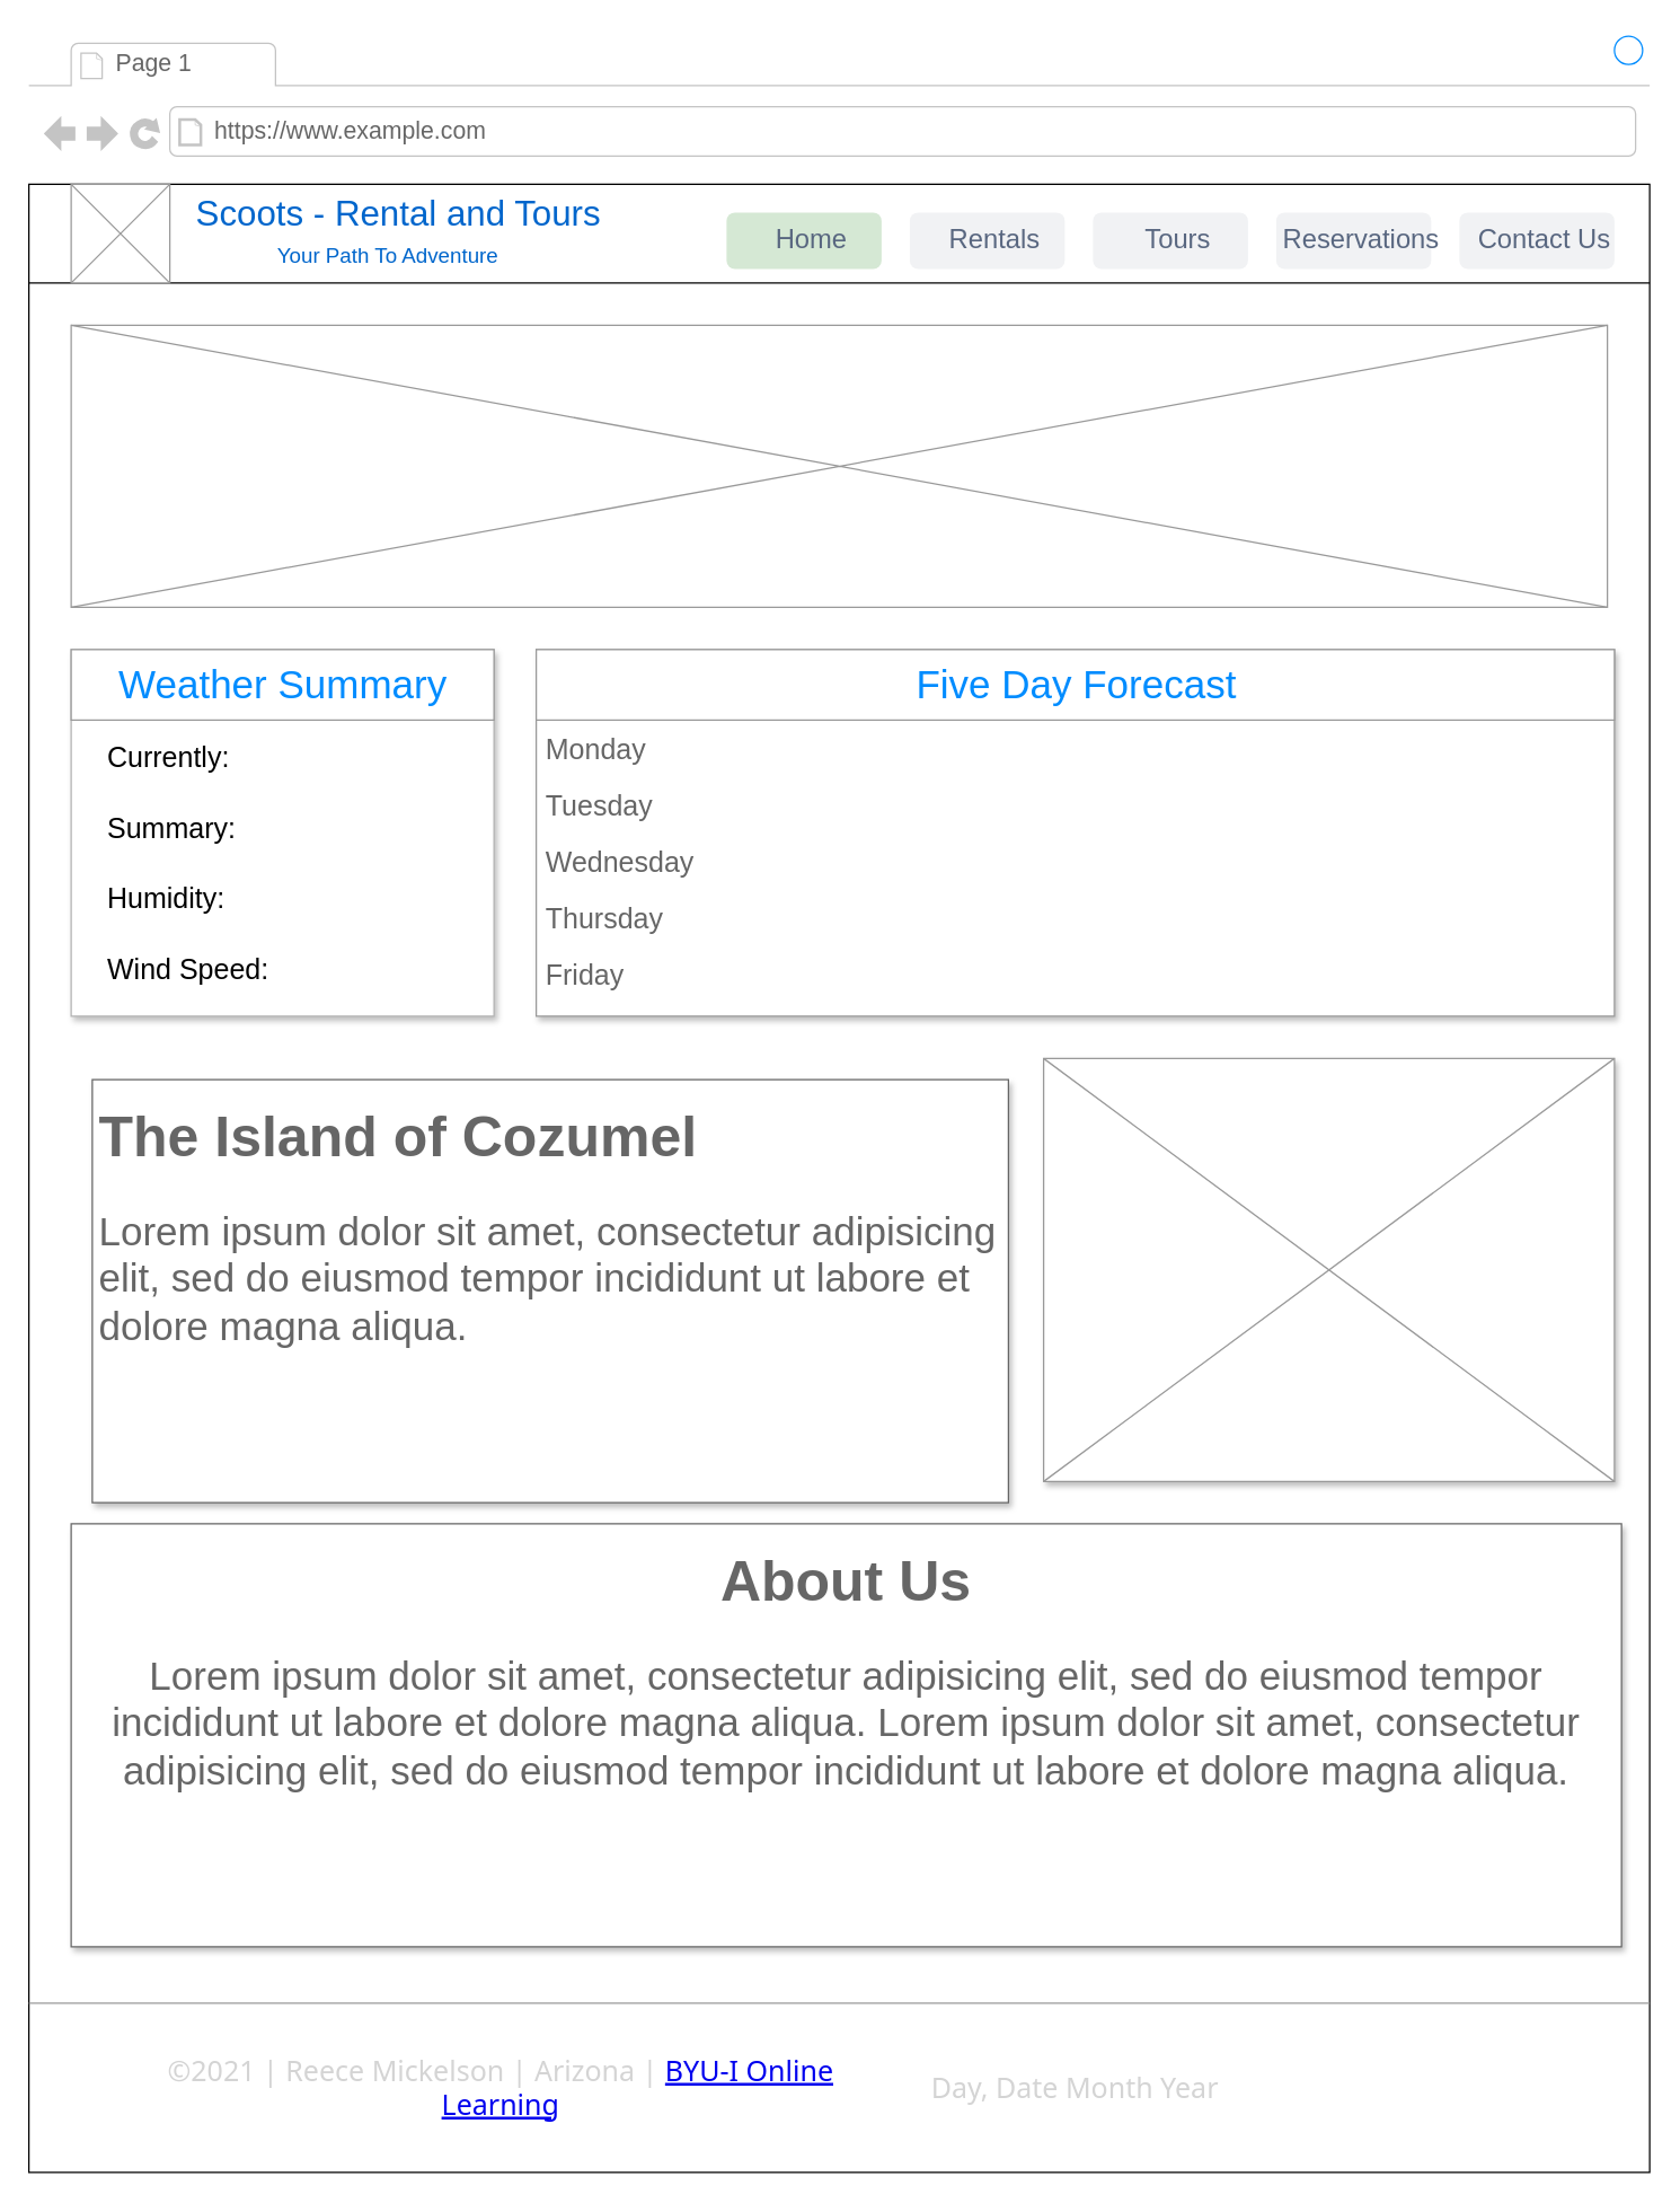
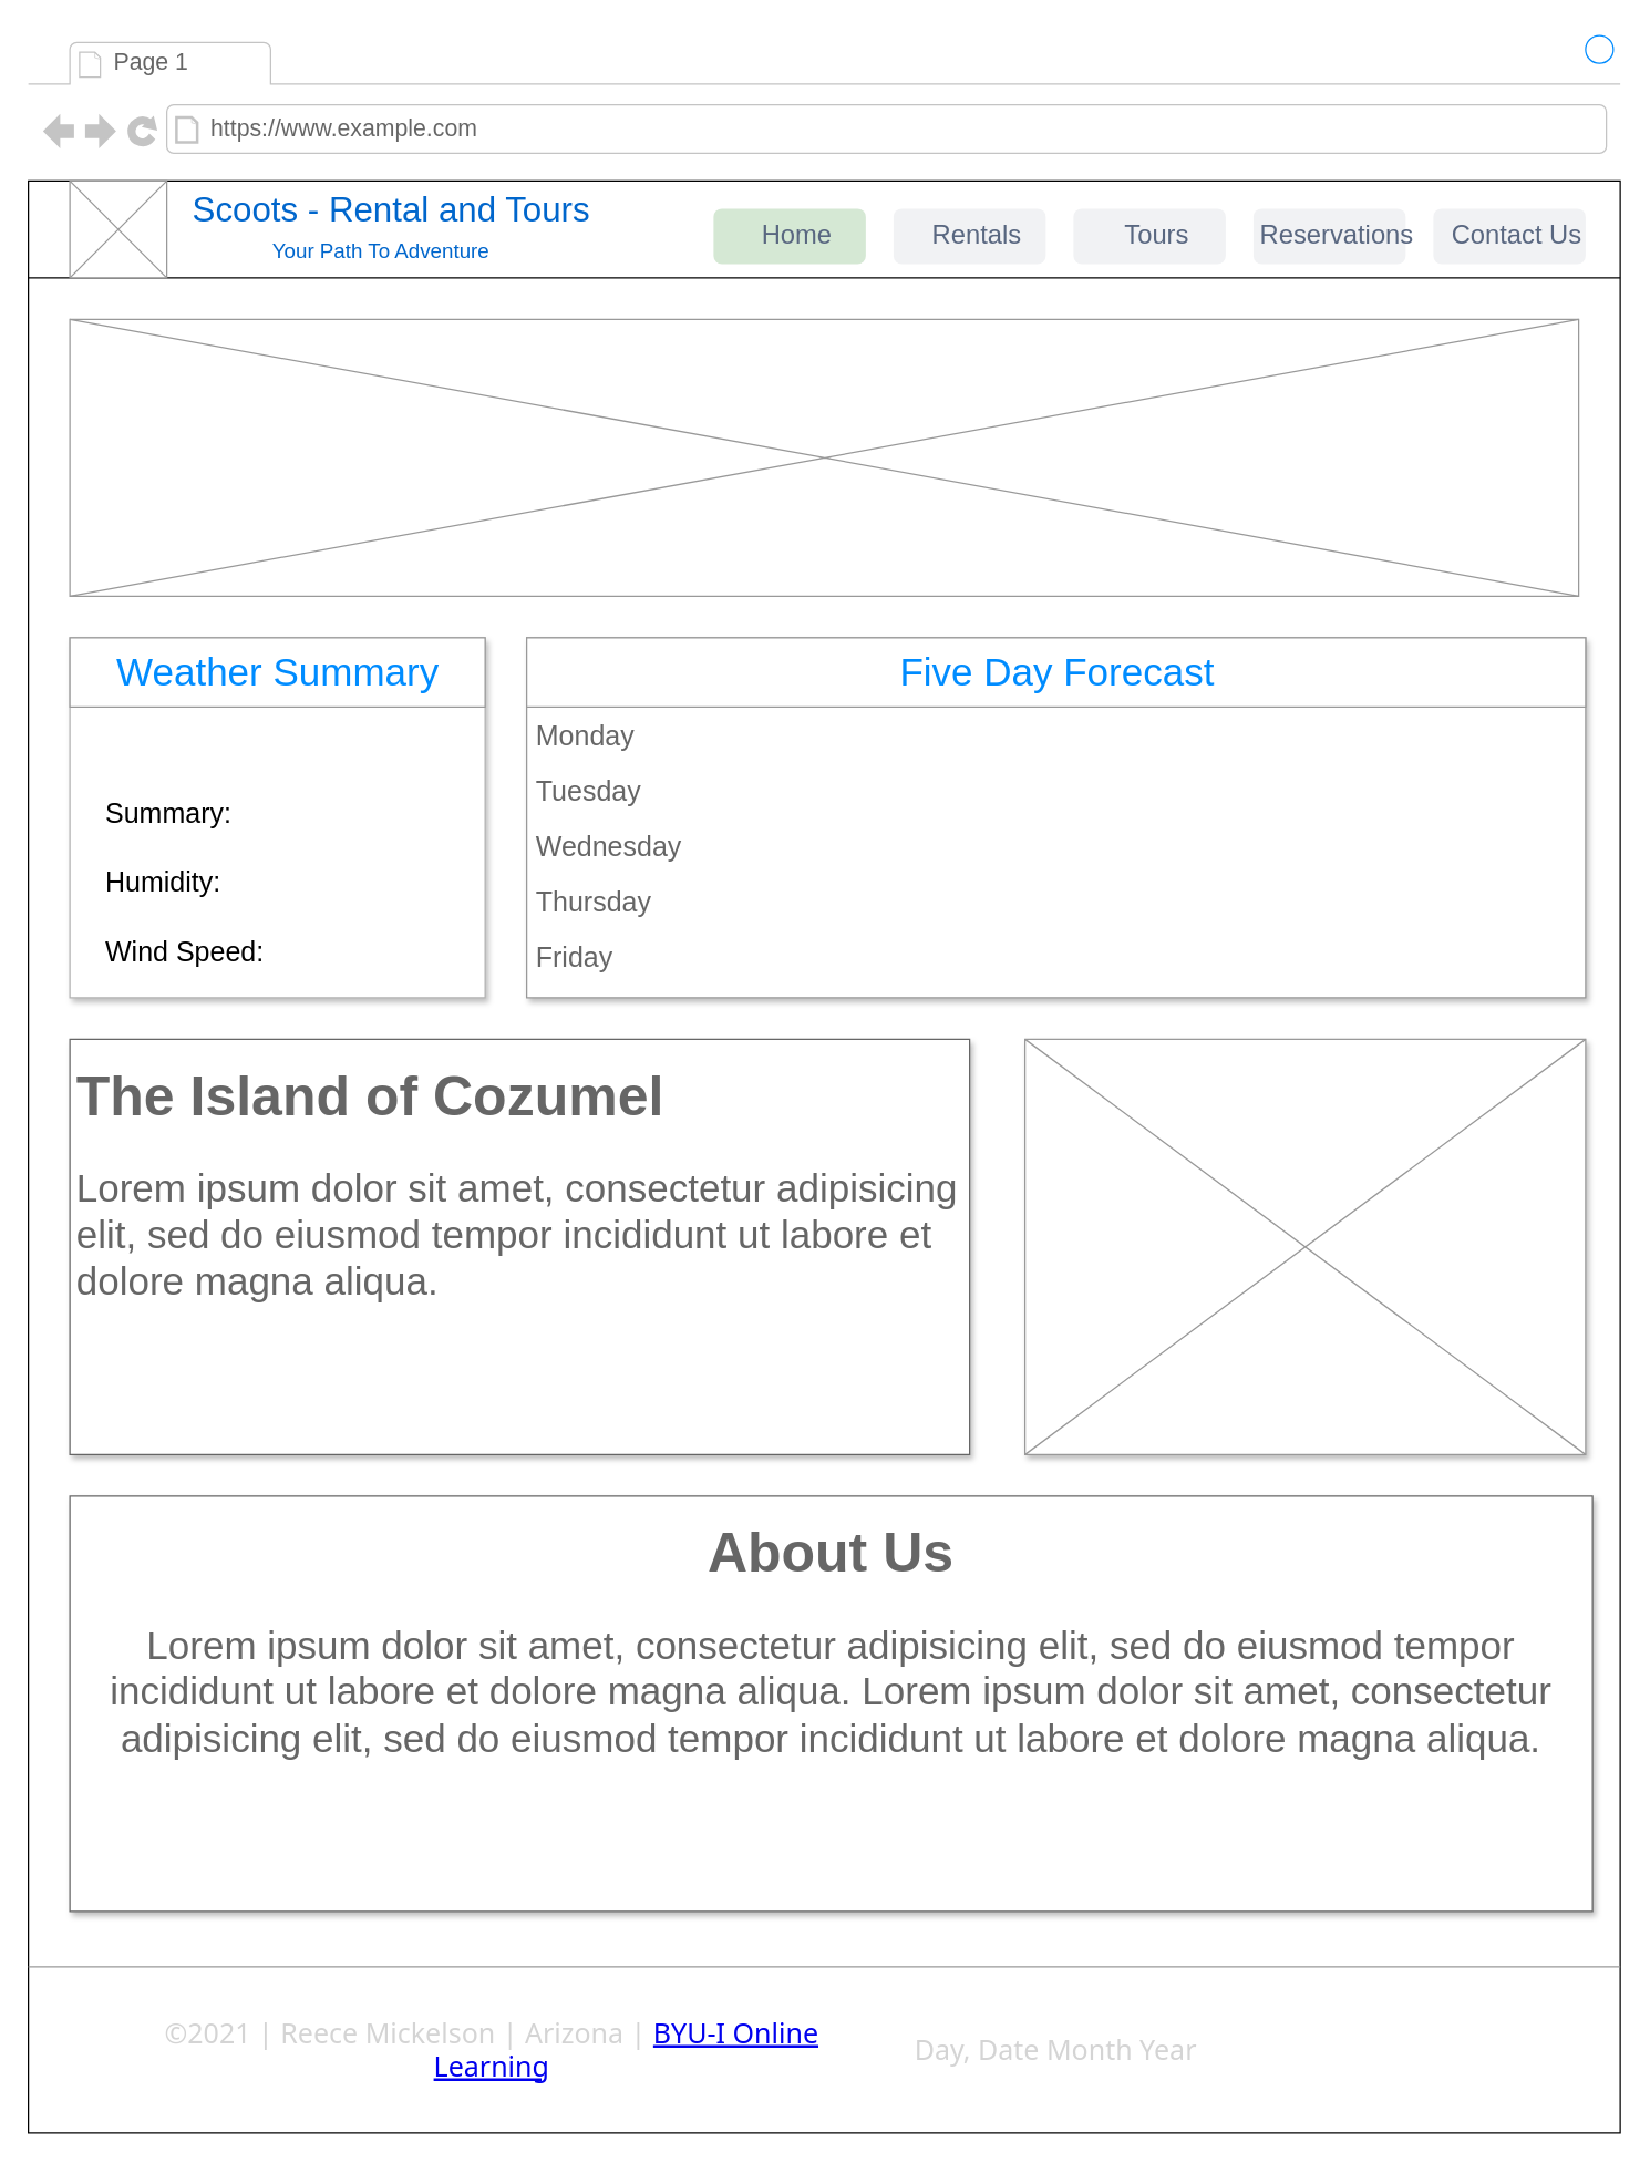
  <mxCell id="0" />
  <mxCell id="1" parent="0" />
  <mxCell id="2" value="" style="strokeWidth=1;shadow=0;dashed=0;align=center;html=1;shape=mxgraph.mockup.containers.browserWindow;rSize=0;strokeColor2=#008cff;strokeColor3=#c4c4c4;mainText=,;recursiveResize=0;strokeColor=#FFFFFF;fontColor=#FFFFFF;fontSize=12;" parent="1" vertex="1"><mxGeometry x="20" width="1150" height="1520" as="geometry" y="20" /></mxCell>
  <mxCell id="3" value="" style="rounded=0;whiteSpace=wrap;html=1;" parent="2" vertex="1"><mxGeometry y="110" width="1150" height="1410" as="geometry" /></mxCell>
  <mxCell id="4" value="Page 1" style="strokeWidth=1;shadow=0;dashed=0;align=center;html=1;shape=mxgraph.mockup.containers.anchor;fontSize=17;fontColor=#666666;align=left;" parent="2" vertex="1"><mxGeometry x="60" y="12" width="110" height="26" as="geometry" /></mxCell>
  <mxCell id="5" value="https://www.example.com" style="strokeWidth=1;shadow=0;dashed=0;align=center;html=1;shape=mxgraph.mockup.containers.anchor;rSize=0;fontSize=17;fontColor=#666666;align=left;" parent="2" vertex="1"><mxGeometry x="130" y="60" width="250" height="26" as="geometry" /></mxCell>
  <mxCell id="6" value="Rentals" style="rounded=1;fillColor=#F1F2F4;strokeColor=none;html=1;fontColor=#596780;align=center;fontSize=19;spacingLeft=10" parent="2" vertex="1"><mxGeometry x="625" y="130" width="110" height="40" as="geometry" /></mxCell>
  <mxCell id="7" value="Home" style="rounded=1;fillColor=#d5e8d4;strokeColor=none;html=1;fontColor=#596780;align=center;fontSize=19;spacingLeft=10;" parent="2" vertex="1"><mxGeometry x="495" y="130" width="110" height="40" as="geometry" /></mxCell>
  <mxCell id="8" value="Scoots - Rental and Tours" style="text;html=1;strokeColor=none;fillColor=none;align=center;verticalAlign=middle;whiteSpace=wrap;rounded=0;fontSize=25;fontColor=#0066CC;" parent="2" vertex="1"><mxGeometry x="115" y="120" width="295" height="20" as="geometry" /></mxCell>
  <mxCell id="9" value="" style="verticalLabelPosition=bottom;shadow=0;dashed=0;align=center;html=1;verticalAlign=top;strokeWidth=1;shape=mxgraph.mockup.markup.line;strokeColor=#999999;fillColor=#008CFF;fontSize=13;fontColor=#0066CC;" parent="2" vertex="1"><mxGeometry y="1390" width="1150" height="20" as="geometry" /></mxCell>
  <mxCell id="10" value="" style="verticalLabelPosition=bottom;shadow=0;dashed=0;align=center;html=1;verticalAlign=top;strokeWidth=1;shape=mxgraph.mockup.graphics.simpleIcon;strokeColor=#999999;" parent="2" vertex="1"><mxGeometry x="30" y="210" width="1090" height="200" as="geometry" /></mxCell>
  <mxCell id="11" value="" style="endArrow=none;html=1;rounded=0;" parent="2" edge="1"><mxGeometry width="50" height="50" relative="1" as="geometry"><mxPoint y="180" as="sourcePoint" /><mxPoint x="1150" y="180" as="targetPoint" /><Array as="points" /></mxGeometry></mxCell>
  <mxCell id="12" value="&lt;span style=&quot;color: rgb(212, 212, 212); font-family: &amp;quot;segoe wpc&amp;quot;, &amp;quot;segoe ui&amp;quot;, sans-serif; font-size: 20px;&quot;&gt;©2021&lt;/span&gt;&lt;span style=&quot;color: rgb(212, 212, 212); font-family: &amp;quot;segoe wpc&amp;quot;, &amp;quot;segoe ui&amp;quot;, sans-serif; font-size: 20px;&quot;&gt;&amp;nbsp;| Reece Mickelson | Arizona |&amp;nbsp;&lt;/span&gt;&lt;a href=&quot;https://www.byui.edu/online&quot; title=&quot;https://www.byui.edu/online&quot; style=&quot;font-family: &amp;quot;segoe wpc&amp;quot;, &amp;quot;segoe ui&amp;quot;, sans-serif; font-size: 20px;&quot;&gt;BYU-I Online Learning&lt;/a&gt;" style="rounded=0;whiteSpace=wrap;html=1;strokeColor=none;fontSize=20;" parent="2" vertex="1"><mxGeometry x="60" y="1440" width="550" height="40" as="geometry" /></mxCell>
  <mxCell id="13" value="&lt;font color=&quot;#d4d4d4&quot; face=&quot;segoe wpc, segoe ui, sans-serif&quot; style=&quot;font-size: 20px;&quot;&gt;&lt;span style=&quot;font-size: 20px;&quot;&gt;Day, Date Month Year&lt;/span&gt;&lt;/font&gt;" style="rounded=0;whiteSpace=wrap;html=1;strokeColor=none;fontSize=20;" parent="2" vertex="1"><mxGeometry x="635" y="1440" width="215" height="40" as="geometry" /></mxCell>
  <mxCell id="14" value="" style="shape=image;html=1;verticalAlign=top;verticalLabelPosition=bottom;labelBackgroundColor=#ffffff;imageAspect=0;aspect=fixed;image=https://cdn3.iconfinder.com/data/icons/2018-social-media-logotypes/1000/2018_social_media_popular_app_logo_instagram-128.png;fontSize=12;" parent="2" vertex="1"><mxGeometry x="875" y="1435" width="50" height="50" as="geometry" /></mxCell>
  <mxCell id="15" value="" style="shape=image;html=1;verticalAlign=top;verticalLabelPosition=bottom;labelBackgroundColor=#ffffff;imageAspect=0;aspect=fixed;image=https://cdn3.iconfinder.com/data/icons/2018-social-media-logotypes/1000/2018_social_media_popular_app_logo_youtube-128.png;fontSize=14;" parent="2" vertex="1"><mxGeometry x="935" y="1435" width="50" height="50" as="geometry" /></mxCell>
  <mxCell id="16" value="" style="shape=image;html=1;verticalAlign=top;verticalLabelPosition=bottom;labelBackgroundColor=#ffffff;imageAspect=0;aspect=fixed;image=https://cdn3.iconfinder.com/data/icons/2018-social-media-logotypes/1000/2018_social_media_popular_app_logo_facebook-128.png;fontSize=14;" parent="2" vertex="1"><mxGeometry x="995" y="1435" width="50" height="50" as="geometry" /></mxCell>
  <mxCell id="17" value="" style="shape=image;html=1;verticalAlign=top;verticalLabelPosition=bottom;labelBackgroundColor=#ffffff;imageAspect=0;aspect=fixed;image=https://cdn3.iconfinder.com/data/icons/2018-social-media-logotypes/1000/2018_social_media_popular_app_logo_twitter-128.png;fontSize=14;" parent="2" vertex="1"><mxGeometry x="1055" y="1435" width="50" height="50" as="geometry" /></mxCell>
  <mxCell id="18" value="Tours" style="rounded=1;fillColor=#F1F2F4;strokeColor=none;html=1;fontColor=#596780;align=center;fontSize=19;spacingLeft=10" parent="2" vertex="1"><mxGeometry x="755" y="130" width="110" height="40" as="geometry" /></mxCell>
  <mxCell id="19" value="Reservations" style="rounded=1;fillColor=#F1F2F4;strokeColor=none;html=1;fontColor=#596780;align=center;fontSize=19;spacingLeft=10" parent="2" vertex="1"><mxGeometry x="885" y="130" width="110" height="40" as="geometry" /></mxCell>
  <mxCell id="20" value="Contact Us" style="rounded=1;fillColor=#F1F2F4;strokeColor=none;html=1;fontColor=#596780;align=center;fontSize=19;spacingLeft=10" parent="2" vertex="1"><mxGeometry x="1015" y="130" width="110" height="40" as="geometry" /></mxCell>
  <mxCell id="21" value="" style="verticalLabelPosition=bottom;shadow=0;dashed=0;align=center;html=1;verticalAlign=top;strokeWidth=1;shape=mxgraph.mockup.graphics.simpleIcon;strokeColor=#999999;aspect=fixed;" vertex="1" parent="2"><mxGeometry x="30" y="110" width="70" height="70" as="geometry" /></mxCell>
  <mxCell id="22" value="Your Path To Adventure" style="text;html=1;strokeColor=none;fillColor=none;align=center;verticalAlign=middle;whiteSpace=wrap;rounded=0;fontSize=15;fontColor=#0066CC;" vertex="1" parent="2"><mxGeometry x="115" y="150" width="280" height="20" as="geometry" /></mxCell>
  <mxCell id="23" value="" style="whiteSpace=wrap;html=1;fontSize=15;rounded=0;strokeColor=#B3B3B3;shadow=1;" vertex="1" parent="2"><mxGeometry x="30" y="440" width="300" height="260" as="geometry" /></mxCell>
- <mxCell id="24" value="Currently: " style="text;strokeColor=none;fillColor=none;align=left;verticalAlign=middle;spacingLeft=4;spacingRight=4;overflow=hidden;points=[[0,0.5],[1,0.5]];portConstraint=eastwest;rotatable=0;fontSize=20;" vertex="1" parent="2"><mxGeometry x="50" y="500" width="260" height="30" as="geometry" /></mxCell>
  <mxCell id="25" value="Summary:" style="text;strokeColor=none;fillColor=none;align=left;verticalAlign=middle;spacingLeft=4;spacingRight=4;overflow=hidden;points=[[0,0.5],[1,0.5]];portConstraint=eastwest;rotatable=0;fontSize=20;" vertex="1" parent="2"><mxGeometry x="50" y="550" width="260" height="30" as="geometry" /></mxCell>
  <mxCell id="26" value="Humidity:" style="text;strokeColor=none;fillColor=none;align=left;verticalAlign=middle;spacingLeft=4;spacingRight=4;overflow=hidden;points=[[0,0.5],[1,0.5]];portConstraint=eastwest;rotatable=0;fontSize=20;" vertex="1" parent="2"><mxGeometry x="50" y="600" width="260" height="30" as="geometry" /></mxCell>
  <mxCell id="27" value="Wind Speed:" style="text;strokeColor=none;fillColor=none;align=left;verticalAlign=middle;spacingLeft=4;spacingRight=4;overflow=hidden;points=[[0,0.5],[1,0.5]];portConstraint=eastwest;rotatable=0;fontSize=20;" vertex="1" parent="2"><mxGeometry x="50" y="650" width="260" height="30" as="geometry" /></mxCell>
  <mxCell id="28" value="" style="strokeWidth=1;shadow=1;dashed=0;align=center;html=1;shape=mxgraph.mockup.forms.rrect;rSize=0;strokeColor=#999999;fillColor=#ffffff;rounded=0;fontSize=28;" vertex="1" parent="2"><mxGeometry x="360" y="440" width="765.0" height="260" as="geometry" /></mxCell>
  <mxCell id="29" value="Five Day Forecast" style="strokeWidth=1;shadow=0;dashed=0;align=center;html=1;shape=mxgraph.mockup.forms.rrect;rSize=0;strokeColor=#999999;fontColor=#008cff;fontSize=28;fillColor=#ffffff;resizeWidth=1;rounded=0;" vertex="1" parent="28"><mxGeometry width="765.0" height="50" relative="1" as="geometry" /></mxCell>
  <mxCell id="30" value="Monday" style="strokeWidth=1;shadow=0;dashed=0;align=center;html=1;shape=mxgraph.mockup.forms.anchor;fontSize=20;fontColor=#666666;align=left;spacingLeft=5;resizeWidth=1;rounded=0;" vertex="1" parent="28"><mxGeometry width="765.0" height="20" relative="1" as="geometry"><mxPoint y="60" as="offset" /></mxGeometry></mxCell>
  <mxCell id="31" value="Tuesday" style="strokeWidth=1;shadow=0;dashed=0;align=center;html=1;shape=mxgraph.mockup.forms.anchor;fontSize=20;align=left;spacingLeft=5;resizeWidth=1;rounded=0;fillColor=#007FFF;strokeColor=#000000;fontStyle=0;fontColor=#666666;labelBackgroundColor=none;gradientColor=none;sketch=0;" vertex="1" parent="28"><mxGeometry y="100" width="765.0" height="20" as="geometry" /></mxCell>
  <mxCell id="32" value="Wednesday" style="strokeWidth=1;shadow=0;dashed=0;align=center;html=1;shape=mxgraph.mockup.forms.anchor;fontSize=20;fontColor=#666666;align=left;spacingLeft=5;resizeWidth=1;rounded=0;" vertex="1" parent="28"><mxGeometry y="140" width="765.0" height="20" as="geometry" /></mxCell>
  <mxCell id="33" value="Thursday" style="strokeWidth=1;shadow=0;dashed=0;align=center;html=1;shape=mxgraph.mockup.forms.anchor;fontSize=20;fontColor=#666666;align=left;spacingLeft=5;resizeWidth=1;rounded=0;" vertex="1" parent="28"><mxGeometry y="180" width="765.0" height="20" as="geometry" /></mxCell>
  <mxCell id="34" value="Friday" style="strokeWidth=1;shadow=0;dashed=0;align=center;html=1;shape=mxgraph.mockup.forms.anchor;fontSize=20;fontColor=#666666;align=left;spacingLeft=5;resizeWidth=1;rounded=0;" vertex="1" parent="28"><mxGeometry y="220" width="765.0" height="20" as="geometry" /></mxCell>
  <mxCell id="35" value="Weather Summary" style="strokeWidth=1;shadow=0;dashed=0;align=center;html=1;shape=mxgraph.mockup.forms.rrect;rSize=0;strokeColor=#999999;fontColor=#008cff;fontSize=28;fillColor=#ffffff;resizeWidth=1;rounded=0;" vertex="1" parent="2"><mxGeometry x="30" y="440" width="300" height="50" as="geometry" /></mxCell>
- <mxCell id="36" value="&lt;h1&gt;The Island of Cozumel&lt;/h1&gt;&lt;p&gt;&lt;font style=&quot;font-size: 28px&quot;&gt;Lorem ipsum dolor sit amet, consectetur adipisicing elit, sed do eiusmod tempor incididunt ut labore et dolore magna aliqua.&lt;/font&gt;&lt;/p&gt;" style="text;html=1;strokeColor=#666666;fillColor=default;spacing=5;spacingTop=-20;whiteSpace=wrap;overflow=hidden;rounded=0;shadow=1;labelBackgroundColor=none;sketch=0;fontSize=20;fontColor=#666666;" vertex="1" parent="2"><mxGeometry x="45" y="745" width="650" height="300" as="geometry" /></mxCell>
+ <mxCell id="36" value="&lt;h1&gt;The Island of Cozumel&lt;/h1&gt;&lt;p&gt;&lt;font style=&quot;font-size: 28px&quot;&gt;Lorem ipsum dolor sit amet, consectetur adipisicing elit, sed do eiusmod tempor incididunt ut labore et dolore magna aliqua.&lt;/font&gt;&lt;/p&gt;" style="text;html=1;strokeColor=#666666;fillColor=default;spacing=5;spacingTop=-20;whiteSpace=wrap;overflow=hidden;rounded=0;shadow=1;labelBackgroundColor=none;sketch=0;fontSize=20;fontColor=#666666;" vertex="1" parent="2"><mxGeometry x="30" y="730" width="650" height="300" as="geometry" /></mxCell>
  <mxCell id="37" value="" style="verticalLabelPosition=bottom;shadow=1;dashed=0;align=center;html=1;verticalAlign=top;strokeWidth=1;shape=mxgraph.mockup.graphics.simpleIcon;strokeColor=#999999;" vertex="1" parent="2"><mxGeometry x="720" y="730" width="405" height="300" as="geometry" /></mxCell>
  <mxCell id="38" value="&lt;h1&gt;&lt;span&gt;About Us&lt;/span&gt;&lt;/h1&gt;&lt;h1 style=&quot;font-size: 28px&quot;&gt;&lt;span style=&quot;font-weight: normal&quot;&gt;&lt;span&gt;Lorem ipsum dolor sit amet, consectetur adipisicing elit, sed do eiusmod tempor incididunt ut labore et dolore magna aliqua.&amp;nbsp;&lt;/span&gt;Lorem ipsum dolor sit amet, consectetur adipisicing elit, sed do eiusmod tempor incididunt ut labore et dolore magna aliqua.&lt;/span&gt;&lt;br&gt;&lt;/h1&gt;" style="text;html=1;strokeColor=#666666;fillColor=default;spacing=5;spacingTop=-20;whiteSpace=wrap;overflow=hidden;rounded=0;shadow=1;labelBackgroundColor=none;sketch=0;fontSize=20;fontColor=#666666;align=center;" vertex="1" parent="2"><mxGeometry x="30" y="1060" width="1100" height="300" as="geometry" /></mxCell>
